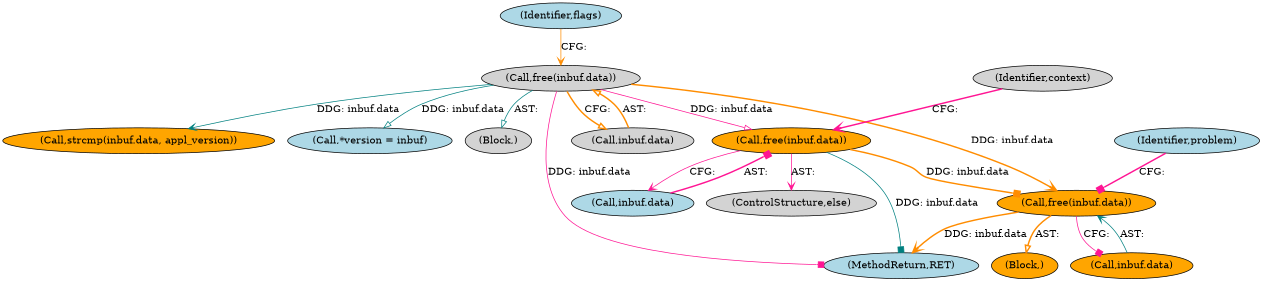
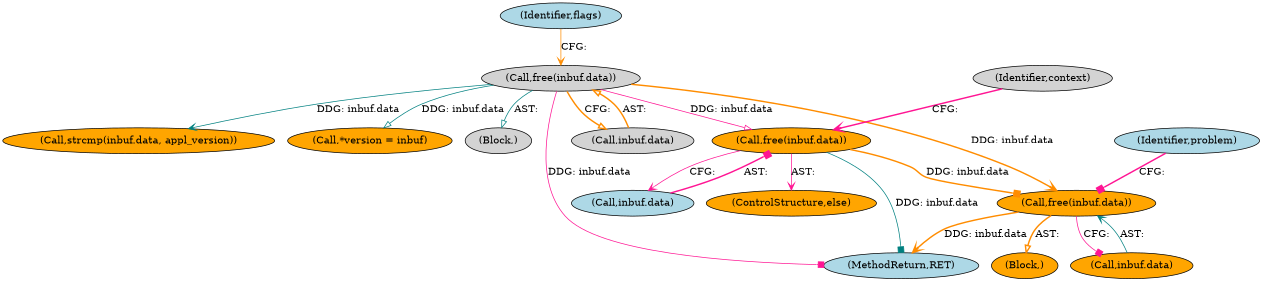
  digraph {
    node [fillcolor=orange style=filled]
    edge [arrowhead=vee color=deeppink style=solid]
    n1 [label="(Call,free(inbuf.data))"]
    n2 [label="(Call,free(inbuf.data))"]
    n3 [fillcolor=lightblue label="(Call,inbuf.data)"]
    n4 [fillcolor=lightblue label="(MethodReturn,RET)"]
-   n5 [fillcolor=lightgrey label="(ControlStructure,else)"]
+   n5 [label="(ControlStructure,else)"]
    n6 [label="(Block,)"]
    n7 [label="(Call,inbuf.data)"]
    n8 [fillcolor=lightgrey label="(Call,free(inbuf.data))"]
    n9 [label="(Call,strcmp(inbuf.data, appl_version))"]
-   n10 [fillcolor=lightblue label="(Call,*version = inbuf)"]
+   n10 [label="(Call,*version = inbuf)"]
    n11 [fillcolor=lightgrey label="(Block,)"]
    n12 [fillcolor=lightgrey label="(Call,inbuf.data)"]
    n13 [fillcolor=lightblue label="(Identifier,flags)"]
    n14 [fillcolor=lightgrey label="(Identifier,context)"]
    n15 [fillcolor=lightblue label="(Identifier,problem)"]
    n1 -> n2 [arrowhead=box color=darkorange label="DDG: inbuf.data" style=bold]
    n1 -> n3 [label="CFG: "]
    n1 -> n4 [arrowhead=box color=teal label="DDG: inbuf.data"]
    n1 -> n5 [label="AST: "]
    n2 -> n4 [color=darkorange label="DDG: inbuf.data" style=bold]
    n2 -> n6 [arrowhead=onormal color=darkorange label="AST: " style=bold]
    n2 -> n7 [arrowhead=box label="CFG: "]
    n3 -> n1 [arrowhead=box label="AST: " style=bold]
    n7 -> n2 [color=teal label="AST: "]
    n8 -> n1 [arrowhead=onormal label="DDG: inbuf.data"]
    n8 -> n2 [color=darkorange label="DDG: inbuf.data" style=bold]
    n8 -> n4 [arrowhead=box label="DDG: inbuf.data"]
    n8 -> n9 [color=teal label="DDG: inbuf.data"]
    n8 -> n10 [arrowhead=onormal color=teal label="DDG: inbuf.data"]
    n8 -> n11 [arrowhead=onormal color=teal label="AST: "]
    n8 -> n12 [arrowhead=onormal color=darkorange label="CFG: " style=bold]
    n12 -> n8 [arrowhead=onormal color=darkorange label="AST: " style=bold]
    n13 -> n8 [color=darkorange label="CFG: "]
    n14 -> n1 [label="CFG: " style=bold]
    n15 -> n2 [arrowhead=box label="CFG: " style=bold]
  }
